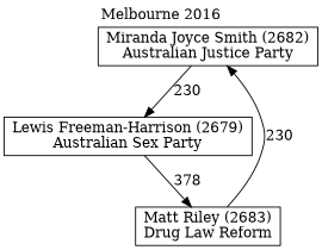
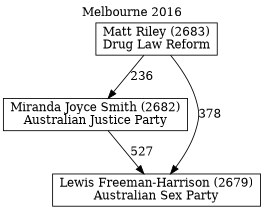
  digraph {
    label="Melbourne 2016"
    labelloc=t
    mclimit=10
    node [shape=box]
    n1 [label="Miranda Joyce Smith (2682)\nAustralian Justice Party"]
    n2 [label="Lewis Freeman-Harrison (2679)\nAustralian Sex Party"]
    n3 [label="Matt Riley (2683)\nDrug Law Reform"]
-   n1 -> n2 [label=230]
-   n3 -> n1 [label=230]
-   n2 -> n3 [label=378]
+   n1 -> n2 [label=527]
+   n3 -> n1 [label=236]
+   n3 -> n2 [label=378]
  }
